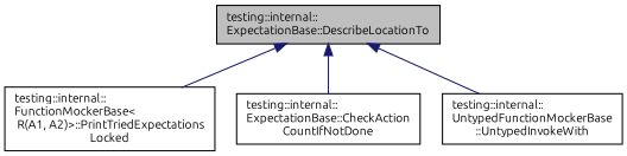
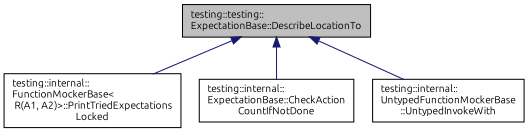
  digraph {
    rankdir=TB
    fontname=Ubuntu
    node [color=black fillcolor=white fontname=Ubuntu fontsize=10 shape=record style=filled]
    edge [color=midnightblue dir=back fontname=Ubuntu fontsize=10 labelfontname=Helvetica labelfontsize=10 style=solid]
-   n1 [fillcolor=grey75 fontcolor=black height=0.2 label="testing::internal::\lExpectationBase::DescribeLocationTo" width=0.4]
+   n1 [fillcolor=grey75 fontcolor=black height=0.2 label="testing::testing::\lExpectationBase::DescribeLocationTo" width=0.4]
    n2 [height=0.2 label="testing::internal::\lFunctionMockerBase\<\l R(A1, A2)\>::PrintTriedExpectations\lLocked" width=0.4]
    n3 [height=0.2 label="testing::internal::\lExpectationBase::CheckAction\lCountIfNotDone" width=0.4]
    n4 [height=0.2 label="testing::internal::\lUntypedFunctionMockerBase\l::UntypedInvokeWith" width=0.4]
    n1 -> n2
    n1 -> n3
    n1 -> n4
  }
